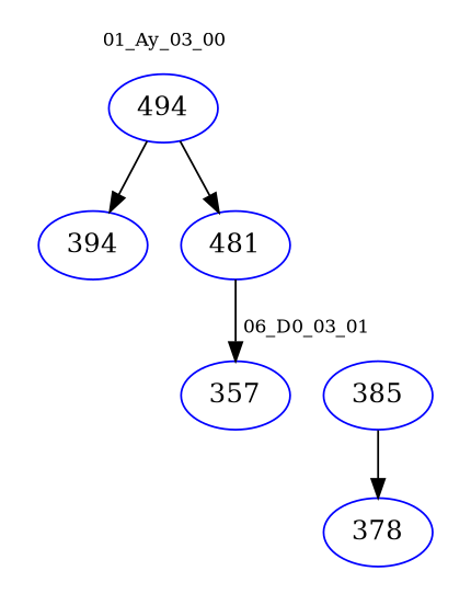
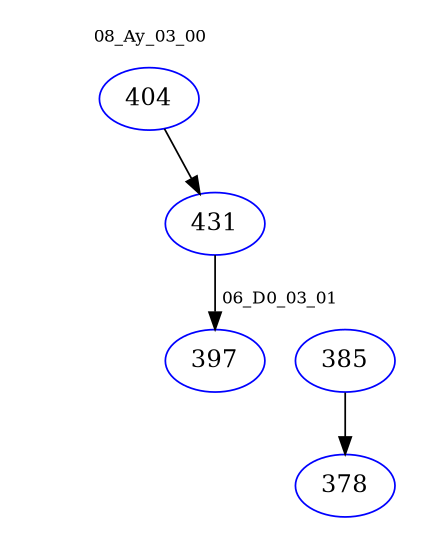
  digraph {
    node [color=blue]
    edge [color=black]
-   n1 [label=494]
-   n2 [label=394]
-   n3 [label=481]
+   n1 [label=404]
+   n3 [label=431]
    n4 [label=385]
    n5 [label=378]
-   n6 [label=357]
+   n6 [label=397]
    subgraph cluster_1 {
      color=white
      fontsize=10
-     label="01_Ay_03_00"
+     label="08_Ay_03_00"
      n1
-     n2
      n3
    }
    subgraph cluster_2 {
      color=white
      fontsize=10
      label="06_D0_03_01"
      n4
      n5
      n6
    }
-   n1 -> n2
    n1 -> n3
    n3 -> n6
    n4 -> n5
  }
